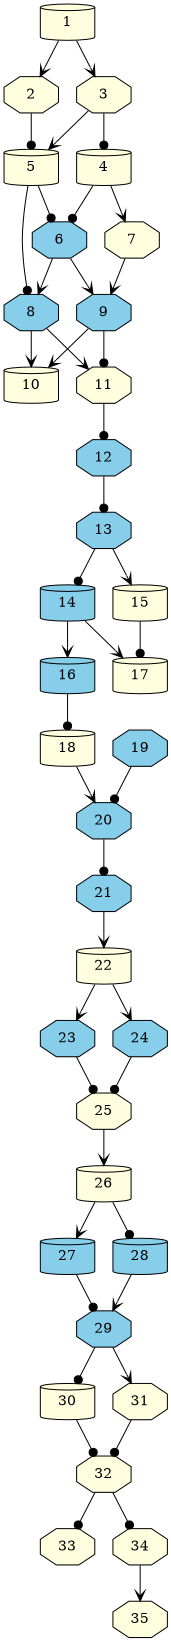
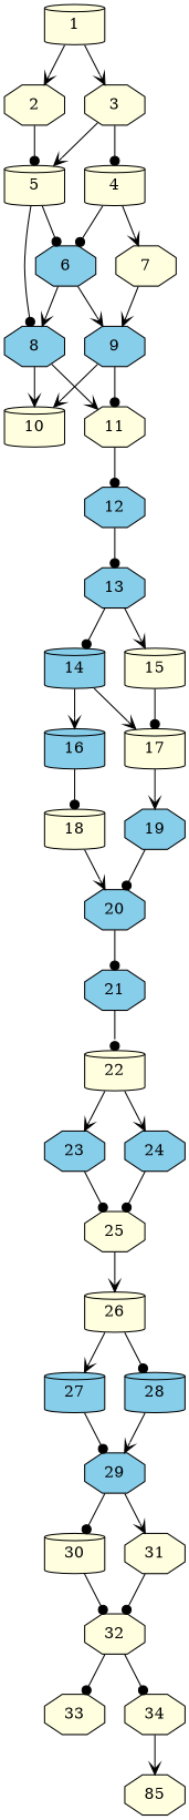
  digraph {
    node [alpha=0.04 fillcolor=lightyellow shape=octagon style=filled]
    edge [arrowhead=vee]
    1 [alpha=0.08 expect_size=23176192 shape=cylinder]
    2 [alpha=0.09 expect_size=34663424]
    3 [alpha=0.11 expect_size=6989824]
    5 [expect_size=45413376 shape=cylinder]
    4 [expect_size=49952768 shape=cylinder]
    6 [alpha=0.16 expect_size=21806080 fillcolor=skyblue]
    8 [alpha=0.05 expect_size=18103296 fillcolor=skyblue]
    7 [alpha=0.18 expect_size=17715200]
    9 [alpha=0.07 expect_size=24125440 fillcolor=skyblue]
    10 [expect_size=8309760 shape=cylinder]
    11 [alpha=0.06 expect_size=47123456]
    12 [alpha=0.02 expect_size=18734080 fillcolor=skyblue]
    13 [alpha=0.11 expect_size=40946688 fillcolor=skyblue]
    14 [alpha=0.13 expect_size=20009984 fillcolor=skyblue shape=cylinder]
    15 [alpha=0.13 expect_size=28676096 shape=cylinder]
    16 [alpha=0.11 expect_size=39213056 fillcolor=skyblue shape=cylinder]
    17 [alpha=0.10 expect_size=28794880 shape=cylinder]
    18 [alpha=0.06 expect_size=25074688 shape=cylinder]
    19 [alpha=0.16 expect_size=37206016 fillcolor=skyblue]
    20 [alpha=0.07 expect_size=5935104 fillcolor=skyblue]
    21 [alpha=0.05 expect_size=14286848 fillcolor=skyblue]
    22 [alpha=0.16 expect_size=29202432 shape=cylinder]
    23 [alpha=0.07 expect_size=34085888 fillcolor=skyblue]
    24 [alpha=0.17 expect_size=13169664 fillcolor=skyblue]
    25 [alpha=0.05 expect_size=44563456]
    26 [alpha=0.19 expect_size=28032000 shape=cylinder]
    27 [alpha=0.19 expect_size=5999616 fillcolor=skyblue shape=cylinder]
    28 [expect_size=29576192 fillcolor=skyblue shape=cylinder]
    29 [alpha=0.17 expect_size=43546624 fillcolor=skyblue]
    30 [alpha=0.12 expect_size=34350080 shape=cylinder]
    31 [expect_size=50168832]
    32 [alpha=0.02 expect_size=14565376]
    33 [alpha=0.15 expect_size=51331072]
    34 [alpha=0.14 expect_size=20657152]
-   35 [alpha=0.03 expect_size=14438400]
+   35 [alpha=0.03 expect_size=14438400 label=85]
    1 -> 2
    1 -> 3
    2 -> 5 [arrowhead=dot]
    3 -> 5
    3 -> 4 [arrowhead=dot]
    5 -> 6 [arrowhead=dot]
    5 -> 8 [arrowhead=dot]
    4 -> 6 [arrowhead=dot]
    4 -> 7
    6 -> 8
    6 -> 9
    8 -> 10
    8 -> 11
    7 -> 9
    9 -> 10
    9 -> 11 [arrowhead=dot]
    11 -> 12 [arrowhead=dot]
    12 -> 13 [arrowhead=dot]
    13 -> 14 [arrowhead=dot]
    13 -> 15
    14 -> 16
    14 -> 17
    15 -> 17 [arrowhead=dot]
    16 -> 18 [arrowhead=dot]
+   17 -> 19
    18 -> 20
    19 -> 20 [arrowhead=dot]
    20 -> 21 [arrowhead=dot]
-   21 -> 22
+   21 -> 22 [arrowhead=dot]
    22 -> 23
    22 -> 24
    23 -> 25 [arrowhead=dot]
    24 -> 25 [arrowhead=dot]
    25 -> 26
    26 -> 27
    26 -> 28 [arrowhead=dot]
    27 -> 29 [arrowhead=dot]
    28 -> 29
    29 -> 30 [arrowhead=dot]
    29 -> 31
    30 -> 32 [arrowhead=dot]
    31 -> 32 [arrowhead=dot]
    32 -> 33 [arrowhead=dot]
    32 -> 34 [arrowhead=dot]
    34 -> 35
  }
